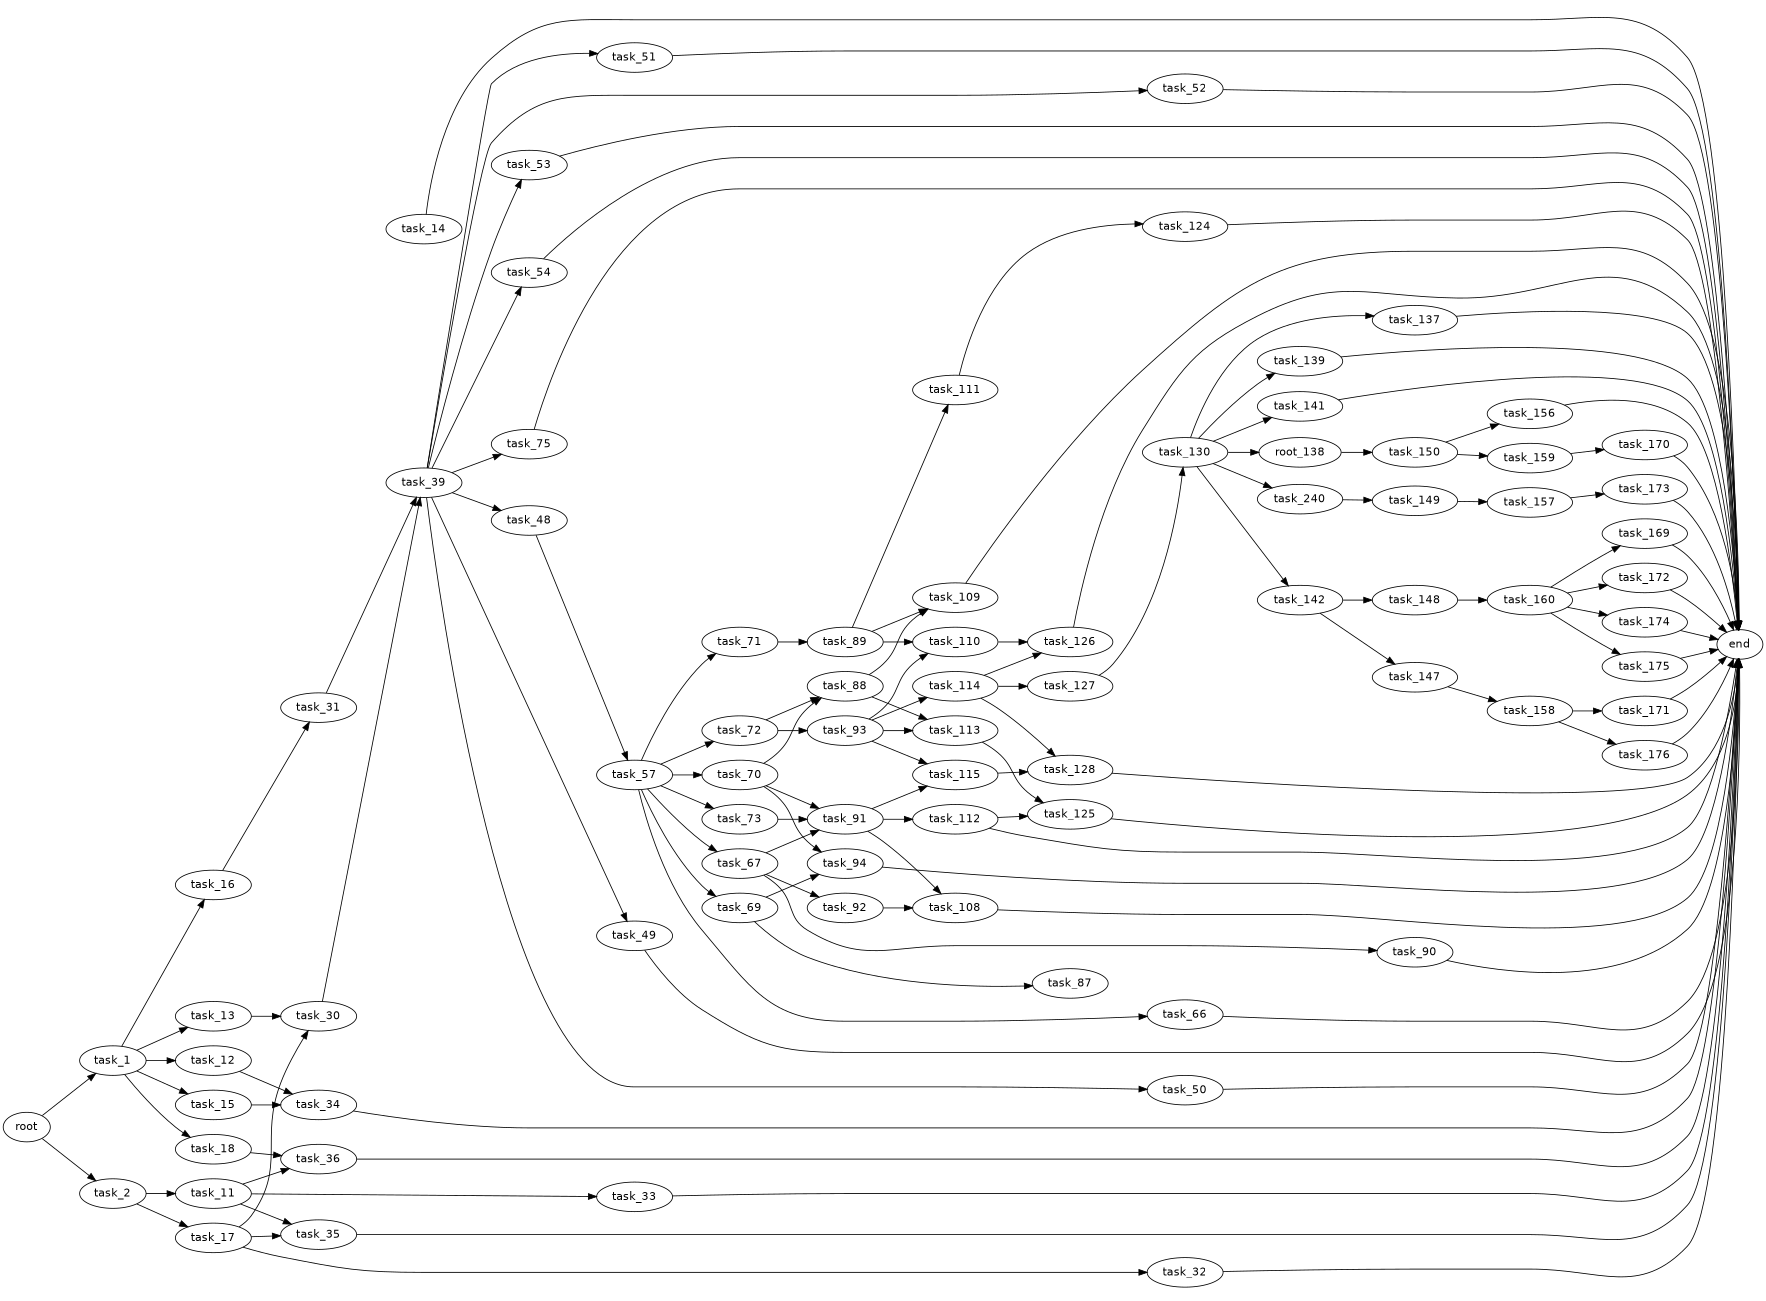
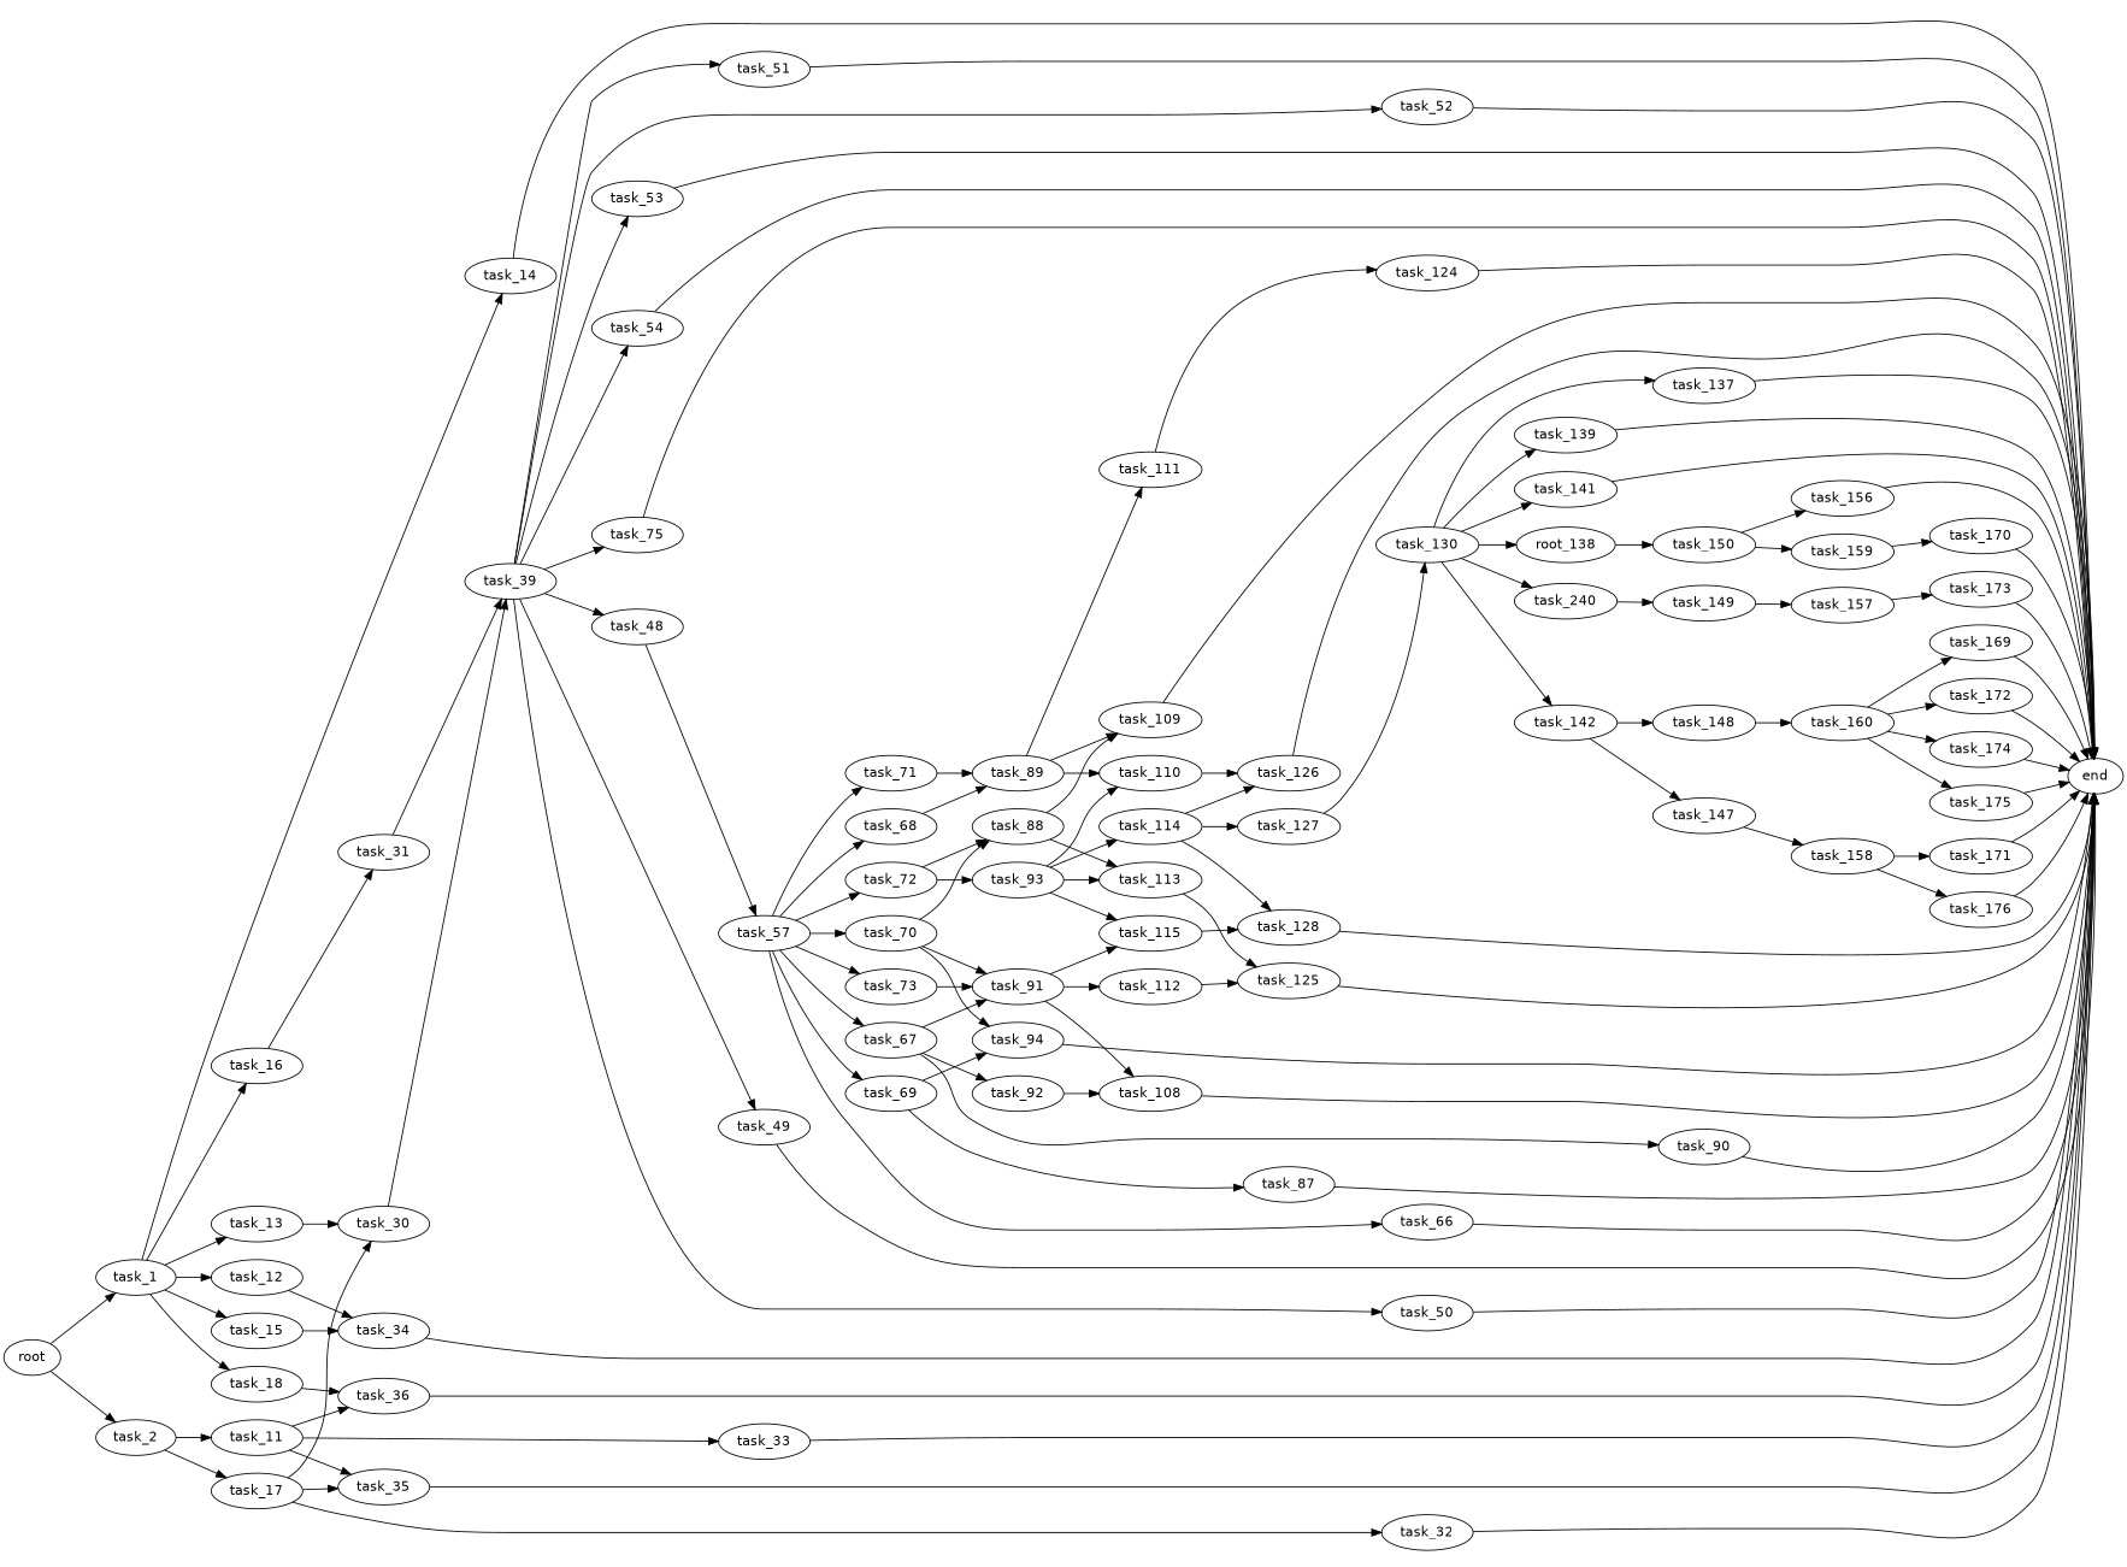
  digraph {
    fontname="DejaVu Sans"
    rankdir=LR
    node [fontname="DejaVu Sans"]
    edge [fontname="DejaVu Sans"]
    root
    task_1
    task_2
    task_12
    task_13
    task_14
    task_15
    task_16
    task_18
    task_11
    task_17
    task_34
    task_30
    end
    task_31
    task_36
    task_33
    task_35
    task_32
    task_39
    task_48
    task_49
    task_50
    task_51
    task_52
    task_53
    task_54
    n28 [label=task_75]
    task_57
    task_66
    task_67
+   task_68
    task_69
    task_70
    task_71
    task_72
    task_73
    task_90
    task_91
    task_92
    task_89
    task_87
    task_94
    task_88
    task_93
    task_108
    task_112
    task_115
    task_109
    task_110
    task_111
    task_113
    task_114
    task_125
    task_128
    task_126
    task_124
    task_127
    task_130
    task_137
    n61 [label=root_138]
    task_139
    n63 [label=task_240]
    task_141
    task_142
    task_150
    task_149
    task_147
    task_148
    task_156
    task_159
    task_157
    task_158
    task_160
    task_170
    task_173
    task_171
    task_176
    task_169
    task_172
    task_174
    task_175
    root -> task_1
    root -> task_2
    task_1 -> task_12
    task_1 -> task_13
+   task_1 -> task_14
    task_1 -> task_15
    task_1 -> task_16
    task_1 -> task_18
    task_2 -> task_11
    task_2 -> task_17
    task_12 -> task_34
    task_13 -> task_30
    task_14 -> end
    task_15 -> task_34
    task_16 -> task_31
    task_18 -> task_36
    task_11 -> task_36
    task_11 -> task_33
    task_11 -> task_35
    task_17 -> task_30
    task_17 -> task_35
    task_17 -> task_32
    task_34 -> end
    task_30 -> task_39
    task_31 -> task_39
    task_36 -> end
    task_33 -> end
    task_35 -> end
    task_32 -> end
    task_39 -> task_48
    task_39 -> task_49
    task_39 -> task_50
    task_39 -> task_51
    task_39 -> task_52
    task_39 -> task_53
    task_39 -> task_54
    task_39 -> n28
    task_48 -> task_57
    task_49 -> end
    task_50 -> end
    task_51 -> end
    task_52 -> end
    task_53 -> end
    task_54 -> end
    n28 -> end
    task_57 -> task_66
    task_57 -> task_67
+   task_57 -> task_68
    task_57 -> task_69
    task_57 -> task_70
    task_57 -> task_71
    task_57 -> task_72
    task_57 -> task_73
    task_66 -> end
    task_67 -> task_90
    task_67 -> task_91
    task_67 -> task_92
+   task_68 -> task_89
    task_69 -> task_87
    task_69 -> task_94
    task_70 -> task_91
    task_70 -> task_94
    task_70 -> task_88
    task_71 -> task_89
    task_72 -> task_88
    task_72 -> task_93
    task_73 -> task_91
    task_90 -> end
    task_91 -> task_108
    task_91 -> task_112
    task_91 -> task_115
    task_92 -> task_108
    task_89 -> task_109
    task_89 -> task_110
    task_89 -> task_111
-   task_112 -> end
+   task_87 -> end
    task_94 -> end
    task_88 -> task_109
    task_88 -> task_113
    task_93 -> task_115
    task_93 -> task_110
    task_93 -> task_113
    task_93 -> task_114
    task_108 -> end
    task_112 -> task_125
    task_115 -> task_128
    task_109 -> end
    task_110 -> task_126
    task_111 -> task_124
    task_113 -> task_125
    task_114 -> task_128
    task_114 -> task_126
    task_114 -> task_127
    task_125 -> end
    task_128 -> end
    task_126 -> end
    task_124 -> end
    task_127 -> task_130
    task_130 -> task_137
    task_130 -> n61
    task_130 -> task_139
    task_130 -> n63
    task_130 -> task_141
    task_130 -> task_142
    task_137 -> end
    n61 -> task_150
    task_139 -> end
    n63 -> task_149
    task_141 -> end
    task_142 -> task_147
    task_142 -> task_148
    task_150 -> task_156
    task_150 -> task_159
    task_149 -> task_157
    task_147 -> task_158
    task_148 -> task_160
    task_156 -> end
    task_159 -> task_170
    task_157 -> task_173
    task_158 -> task_171
    task_158 -> task_176
    task_160 -> task_169
    task_160 -> task_172
    task_160 -> task_174
    task_160 -> task_175
    task_170 -> end
    task_173 -> end
    task_171 -> end
    task_176 -> end
    task_169 -> end
    task_172 -> end
    task_174 -> end
    task_175 -> end
  }
